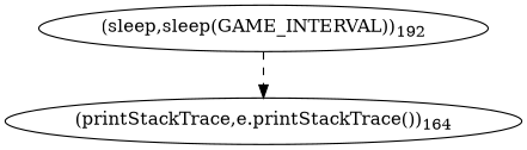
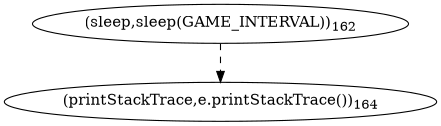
  digraph {
-   n1 [label=<(sleep,sleep(GAME_INTERVAL))<SUB>192</SUB>>]
+   n1 [label=<(sleep,sleep(GAME_INTERVAL))<SUB>162</SUB>>]
    n2 [label=<(printStackTrace,e.printStackTrace())<SUB>164</SUB>>]
    n1 -> n2 [style=dashed]
  }
